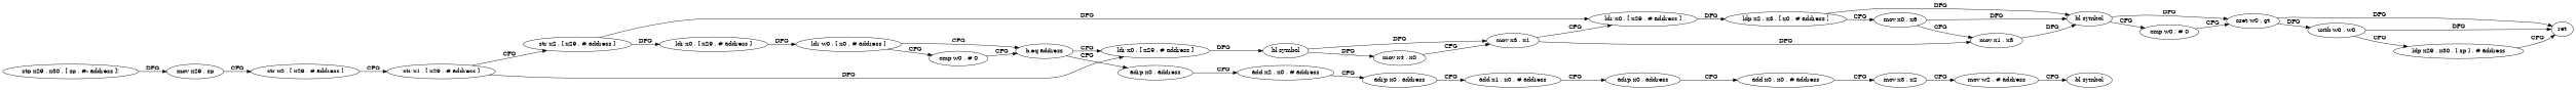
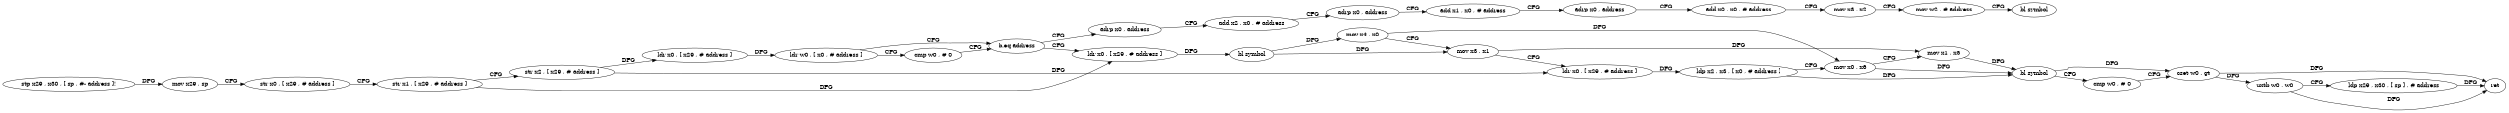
  digraph {
    rankdir=LR
    n1 [label="stp x29 , x30 , [ sp , #- address ]!"]
    n2 [label="mov x29 , sp"]
    n3 [label="str x0 , [ x29 , # address ]"]
    n4 [label="str x1 , [ x29 , # address ]"]
    n5 [label="str x2 , [ x29 , # address ]"]
    n6 [label="ldr x0 , [ x29 , # address ]"]
    n7 [label="ldr x0 , [ x29 , # address ]"]
    n8 [label="ldr x0 , [ x29 , # address ]"]
    n9 [label="bl symbol"]
    n10 [label="ldr w0 , [ x0 , # address ]"]
    n11 [label="ldp x2 , x3 , [ x0 , # address ]"]
    n12 [label="cmp w0 , # 0"]
    n13 [label="b.eq address"]
    n14 [label="adrp x0 , address"]
    n15 [label="add x2 , x0 , # address"]
    n16 [label="mov x4 , x0"]
    n17 [label="mov x3 , x1"]
    n18 [label="adrp x0 , address"]
    n19 [label="mov x0 , x6"]
    n20 [label="mov x1 , x5"]
    n21 [label="bl symbol"]
    n22 [label="cmp w0 , # 0"]
    n23 [label="cset w0 , gt"]
    n24 [label="uxtb w0 , w0"]
    n25 [label=ret]
    n26 [label="ldp x29 , x30 , [ sp ] , # address"]
    n27 [label="add x1 , x0 , # address"]
    n28 [label="adrp x0 , address"]
    n29 [label="add x0 , x0 , # address"]
    n30 [label="mov x3 , x2"]
    n31 [label="mov w2 , # address"]
    n32 [label="bl symbol"]
    n1 -> n2 [label=DFG]
    n2 -> n3 [label=CFG]
    n3 -> n4 [label=CFG]
    n4 -> n5 [label=CFG]
    n4 -> n6 [label=DFG]
    n5 -> n7 [label=DFG]
    n5 -> n8 [label=DFG]
    n6 -> n9 [label=DFG]
    n7 -> n10 [label=DFG]
    n8 -> n11 [label=DFG]
    n9 -> n16 [label=DFG]
    n9 -> n17 [label=DFG]
    n10 -> n12 [label=CFG]
    n10 -> n13 [label=CFG]
    n11 -> n19 [label=CFG]
    n11 -> n21 [label=DFG]
    n12 -> n13 [label=CFG]
    n13 -> n6 [label=CFG]
    n13 -> n14 [label=CFG]
    n14 -> n15 [label=CFG]
    n15 -> n18 [label=CFG]
    n16 -> n17 [label=CFG]
+   n16 -> n19 [label=DFG]
    n17 -> n8 [label=CFG]
    n17 -> n20 [label=DFG]
    n18 -> n27 [label=CFG]
    n19 -> n20 [label=CFG]
    n19 -> n21 [label=DFG]
    n20 -> n21 [label=DFG]
    n21 -> n22 [label=CFG]
    n21 -> n23 [label=DFG]
    n22 -> n23 [label=CFG]
    n23 -> n24 [label=DFG]
    n23 -> n25 [label=DFG]
    n24 -> n25 [label=DFG]
    n24 -> n26 [label=CFG]
-   n26 -> n25 [label=CFG]
+   n26 -> n25 [label=DFG]
    n27 -> n28 [label=CFG]
    n28 -> n29 [label=CFG]
    n29 -> n30 [label=CFG]
    n30 -> n31 [label=CFG]
    n31 -> n32 [label=CFG]
  }
